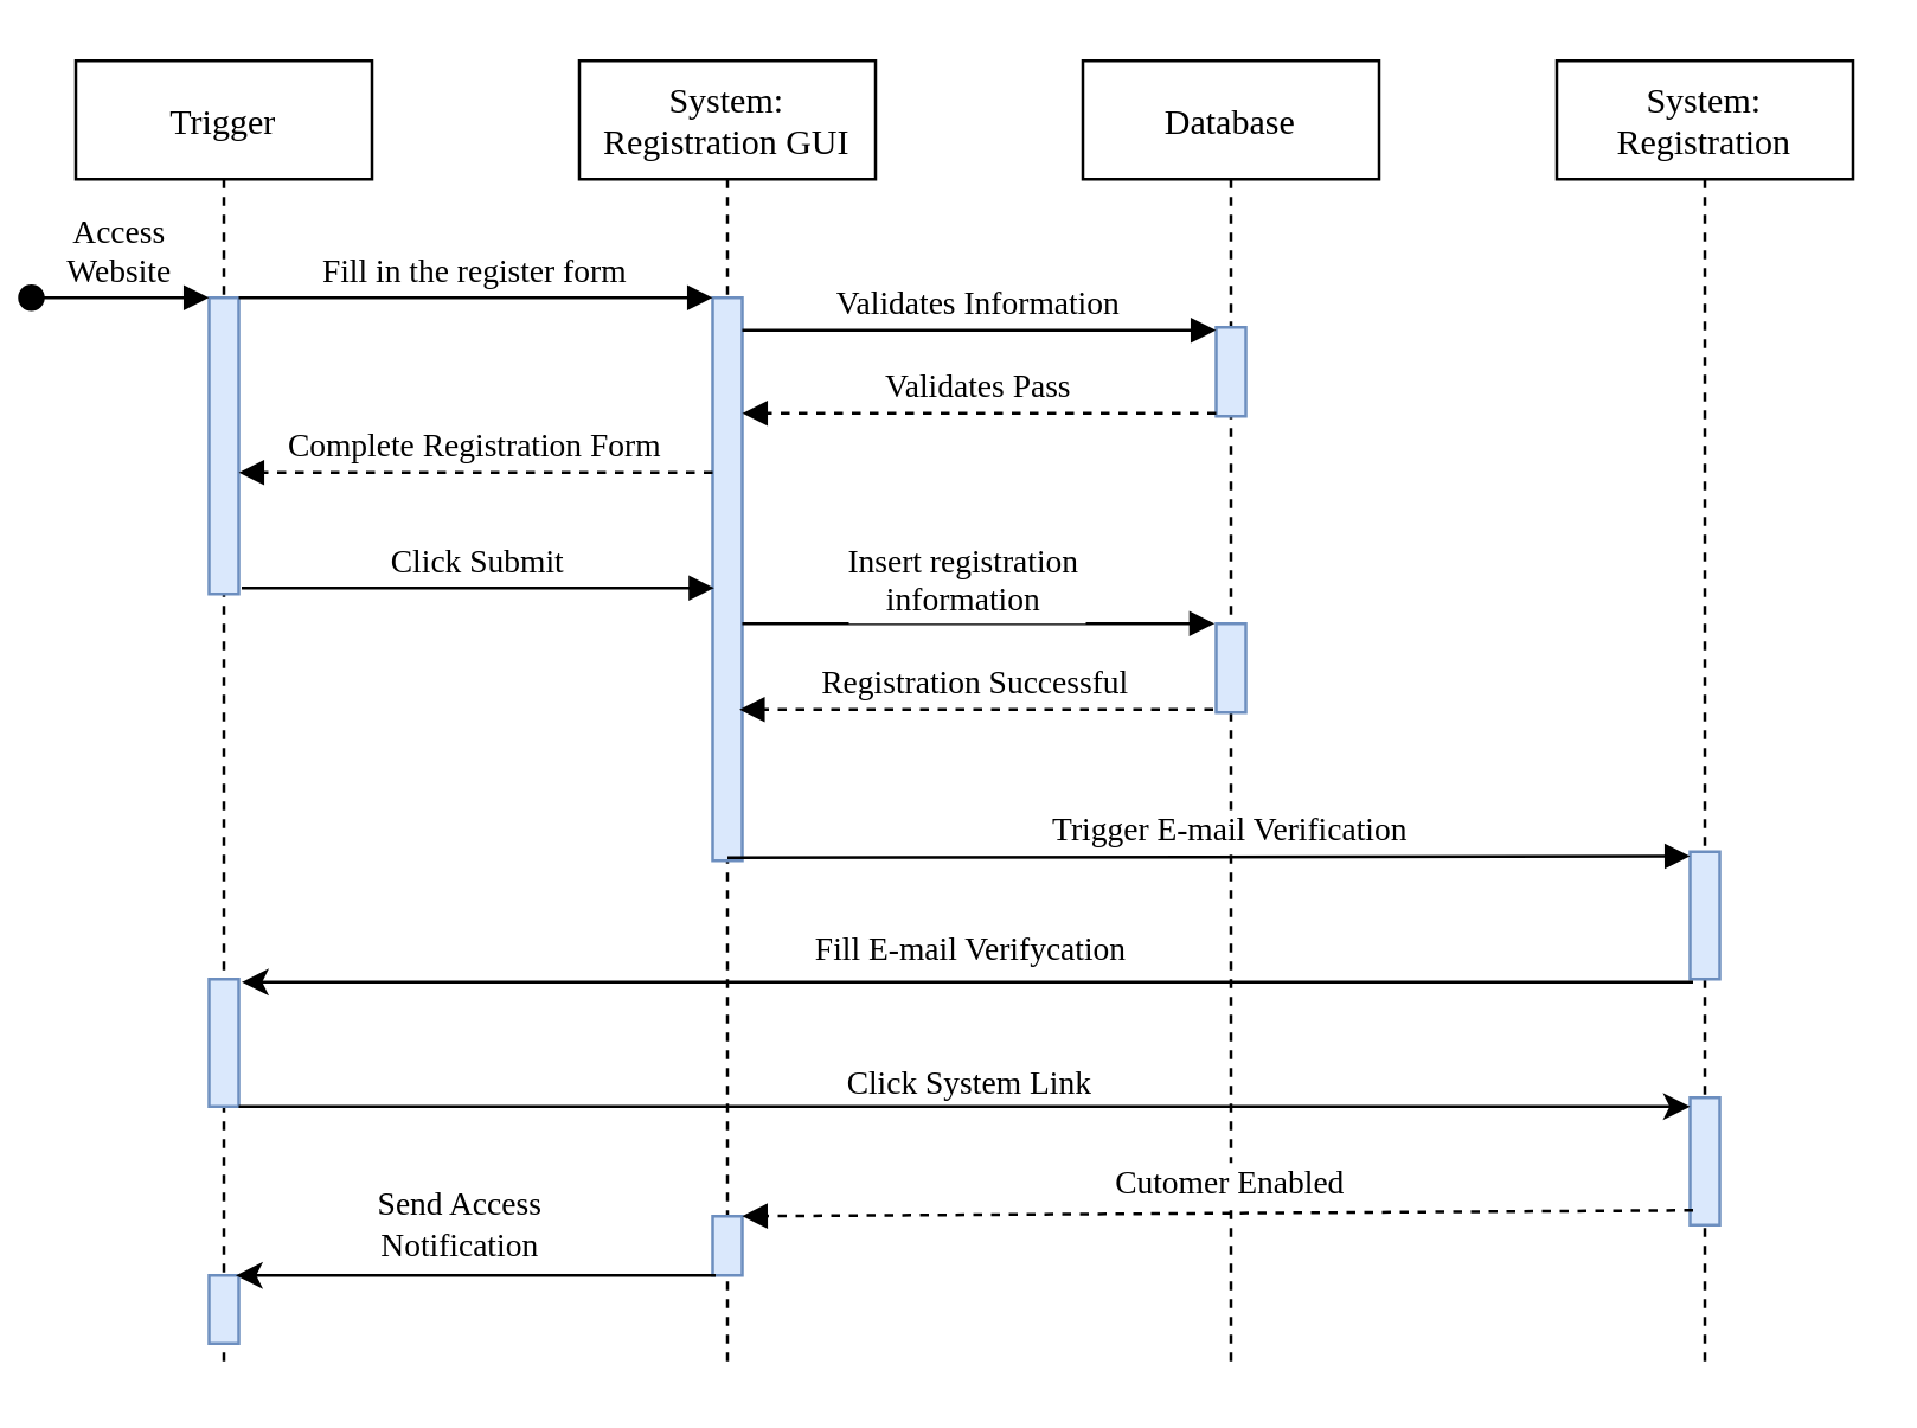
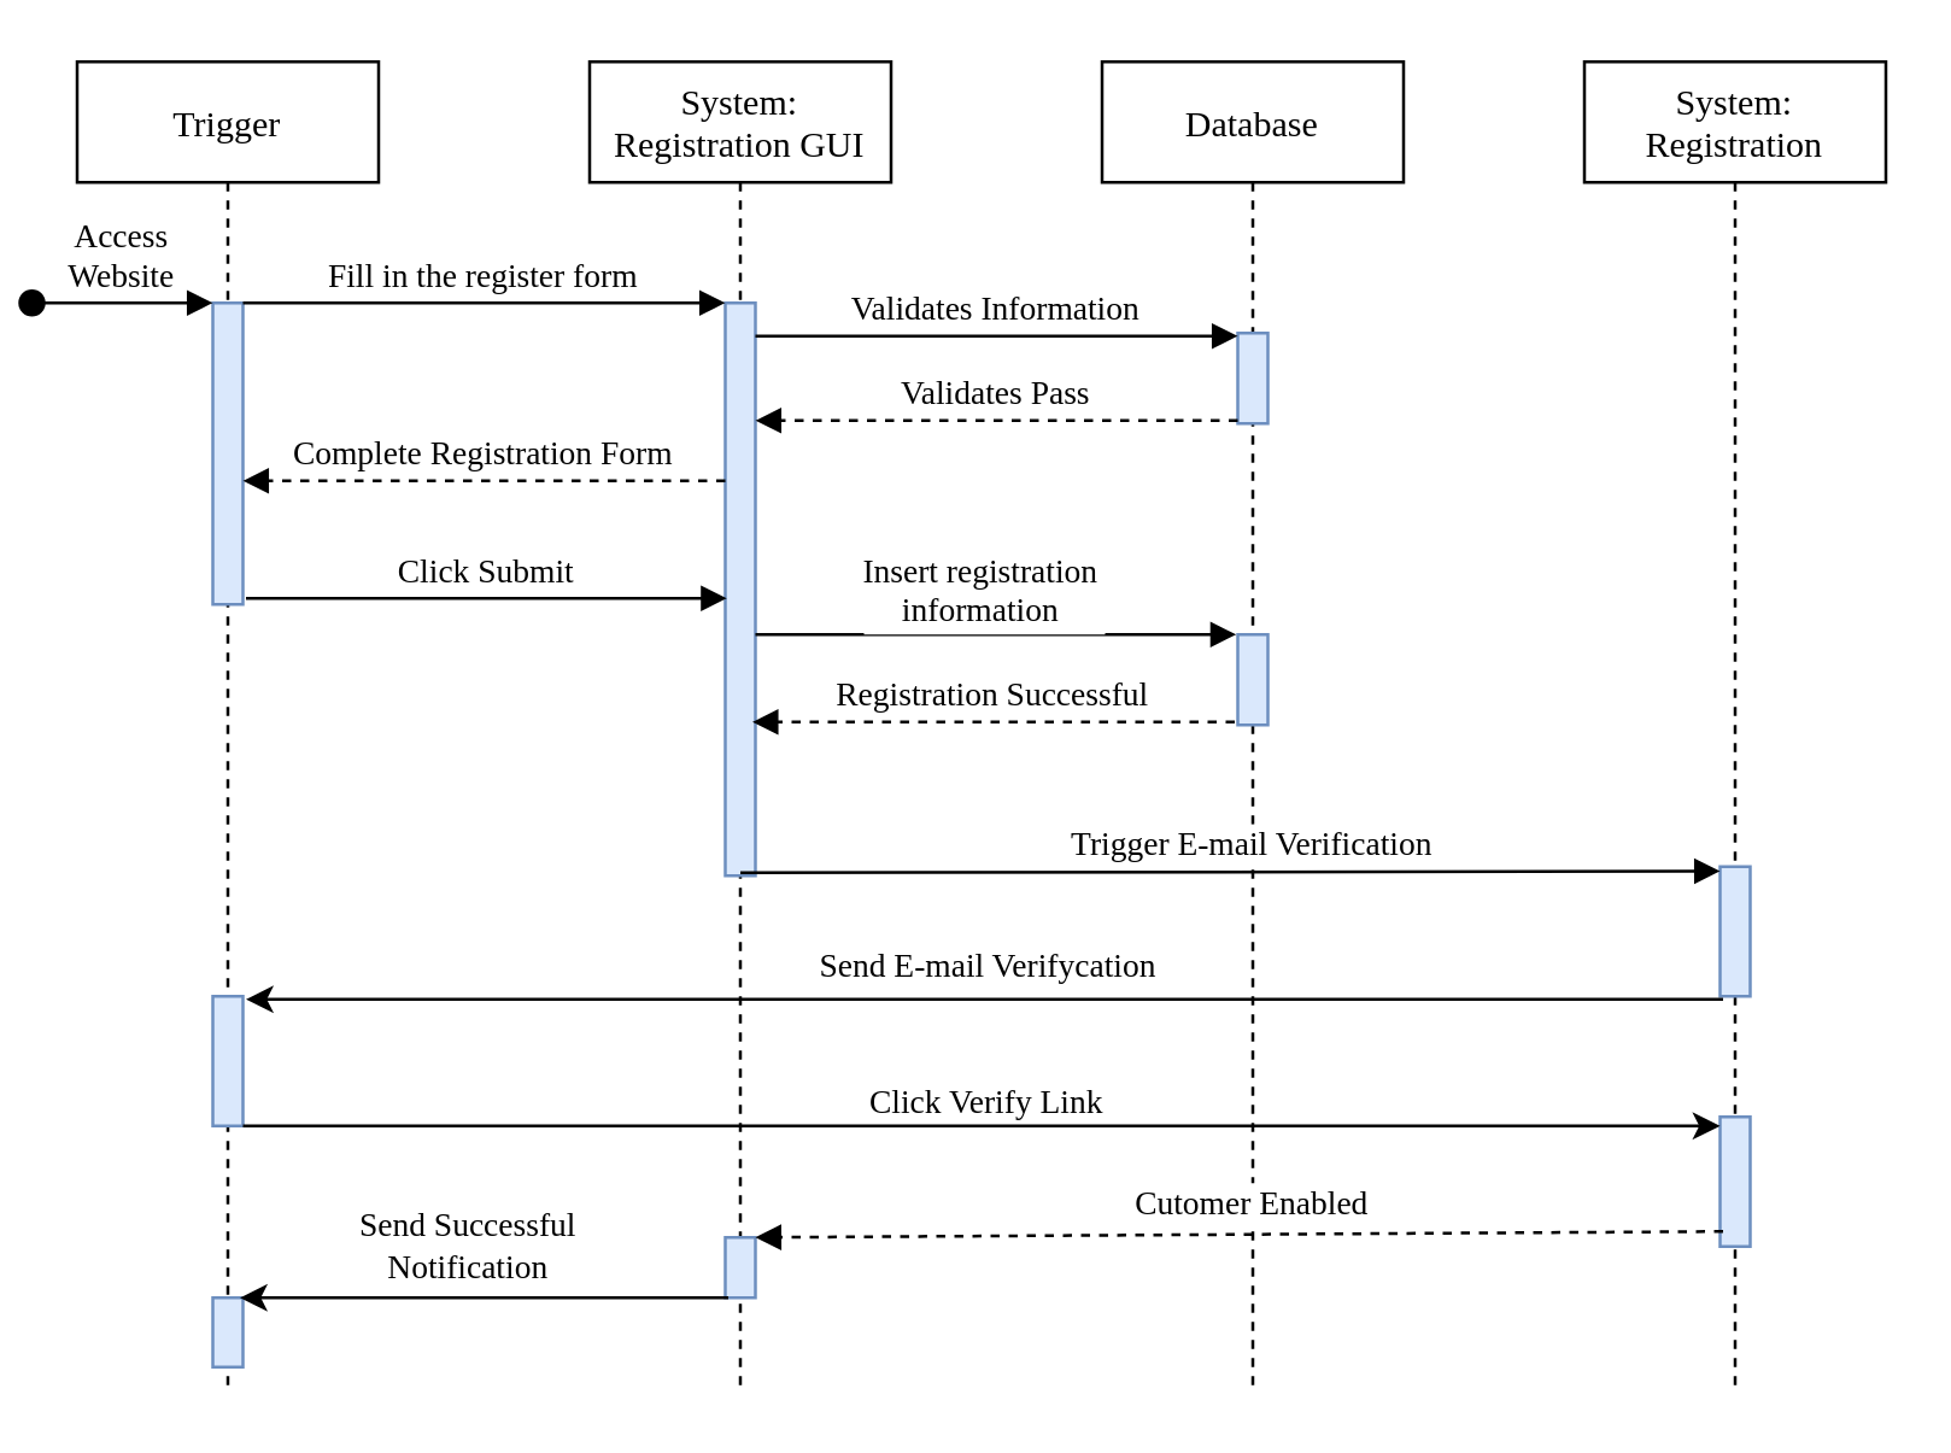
  <mxCell id="0" />
  <mxCell id="1" parent="0" />
  <mxCell id="2" value="Trigger" style="shape=umlLifeline;perimeter=lifelinePerimeter;container=1;collapsible=0;recursiveResize=0;rounded=0;shadow=0;strokeWidth=1;fontFamily=Times New Roman;" vertex="1" parent="1"><mxGeometry x="20" y="20" width="100" height="440" as="geometry" /></mxCell>
  <mxCell id="3" value="" style="points=[];perimeter=orthogonalPerimeter;rounded=0;shadow=0;strokeWidth=1;fillColor=#dae8fc;strokeColor=#6c8ebf;fontFamily=Times New Roman;" vertex="1" parent="2"><mxGeometry x="45" y="80" width="10" height="100" as="geometry" /></mxCell>
  <mxCell id="4" value="Access &#10;Website" style="verticalAlign=bottom;startArrow=oval;endArrow=block;startSize=8;shadow=0;strokeWidth=1;fontFamily=Times New Roman;" edge="1" parent="2" target="3"><mxGeometry relative="1" as="geometry"><mxPoint x="-15" y="80" as="sourcePoint" /></mxGeometry></mxCell>
  <mxCell id="5" value="" style="points=[];perimeter=orthogonalPerimeter;rounded=0;shadow=0;strokeWidth=1;fillColor=#dae8fc;strokeColor=#6c8ebf;fontFamily=Times New Roman;" vertex="1" parent="2"><mxGeometry x="45" y="310" width="10" height="43" as="geometry" /></mxCell>
  <mxCell id="6" value="" style="points=[];perimeter=orthogonalPerimeter;rounded=0;shadow=0;strokeWidth=1;fillColor=#dae8fc;strokeColor=#6c8ebf;fontFamily=Times New Roman;" vertex="1" parent="2"><mxGeometry x="45" y="410" width="10" height="23" as="geometry" /></mxCell>
  <mxCell id="7" value="System:&#10;Registration GUI" style="shape=umlLifeline;perimeter=lifelinePerimeter;container=1;collapsible=0;recursiveResize=0;rounded=0;shadow=0;strokeWidth=1;fontFamily=Times New Roman;" vertex="1" parent="1"><mxGeometry x="190" y="20" width="100" height="440" as="geometry" /></mxCell>
  <mxCell id="8" value="" style="points=[];perimeter=orthogonalPerimeter;rounded=0;shadow=0;strokeWidth=1;fillColor=#dae8fc;strokeColor=#6c8ebf;fontFamily=Times New Roman;" vertex="1" parent="7"><mxGeometry x="45" y="80" width="10" height="190" as="geometry" /></mxCell>
  <mxCell id="9" value="Complete Registration Form" style="verticalAlign=bottom;endArrow=block;entryX=0;entryY=0;shadow=0;strokeWidth=1;dashed=1;fontFamily=Times New Roman;" edge="1" parent="7"><mxGeometry relative="1" as="geometry"><mxPoint x="45" y="139" as="sourcePoint" /><mxPoint x="-115" y="139" as="targetPoint" /><mxPoint as="offset" /></mxGeometry></mxCell>
  <mxCell id="10" value="Insert registration &#10;information" style="verticalAlign=bottom;endArrow=block;shadow=0;strokeWidth=1;fontFamily=Times New Roman;" edge="1" parent="7"><mxGeometry x="-0.06" y="-1" relative="1" as="geometry"><mxPoint x="55" y="190" as="sourcePoint" /><mxPoint x="214.5" y="190" as="targetPoint" /><mxPoint as="offset" /></mxGeometry></mxCell>
  <mxCell id="11" value="" style="points=[];perimeter=orthogonalPerimeter;rounded=0;shadow=0;strokeWidth=1;fillColor=#dae8fc;strokeColor=#6c8ebf;fontFamily=Times New Roman;" vertex="1" parent="7"><mxGeometry x="45" y="390" width="10" height="20" as="geometry" /></mxCell>
  <mxCell id="12" value="Fill in the register form" style="verticalAlign=bottom;endArrow=block;entryX=0;entryY=0;shadow=0;strokeWidth=1;fontFamily=Times New Roman;" edge="1" parent="1" source="3" target="8"><mxGeometry relative="1" as="geometry"><mxPoint x="175" y="100" as="sourcePoint" /></mxGeometry></mxCell>
  <mxCell id="13" value="Database" style="shape=umlLifeline;perimeter=lifelinePerimeter;container=1;collapsible=0;recursiveResize=0;rounded=0;shadow=0;strokeWidth=1;fontFamily=Times New Roman;" vertex="1" parent="1"><mxGeometry x="360" y="20" width="100" height="440" as="geometry" /></mxCell>
  <mxCell id="14" value="" style="points=[];perimeter=orthogonalPerimeter;rounded=0;shadow=0;strokeWidth=1;fillColor=#dae8fc;strokeColor=#6c8ebf;fontFamily=Times New Roman;" vertex="1" parent="13"><mxGeometry x="45" y="90" width="10" height="30" as="geometry" /></mxCell>
  <mxCell id="15" value="Validates Information" style="verticalAlign=bottom;endArrow=block;entryX=0;entryY=0;shadow=0;strokeWidth=1;fontFamily=Times New Roman;" edge="1" parent="13"><mxGeometry relative="1" as="geometry"><mxPoint x="-115" y="91.0" as="sourcePoint" /><mxPoint x="45" y="91.0" as="targetPoint" /></mxGeometry></mxCell>
  <mxCell id="16" value="" style="points=[];perimeter=orthogonalPerimeter;rounded=0;shadow=0;strokeWidth=1;fillColor=#dae8fc;strokeColor=#6c8ebf;fontFamily=Times New Roman;" vertex="1" parent="13"><mxGeometry x="45" y="190" width="10" height="30" as="geometry" /></mxCell>
  <mxCell id="17" value="Validates Pass" style="verticalAlign=bottom;endArrow=block;entryX=0;entryY=0;shadow=0;strokeWidth=1;dashed=1;fontFamily=Times New Roman;" edge="1" parent="1"><mxGeometry relative="1" as="geometry"><mxPoint x="405" y="139" as="sourcePoint" /><mxPoint x="245" y="139" as="targetPoint" /></mxGeometry></mxCell>
  <mxCell id="18" value="Click Submit" style="verticalAlign=bottom;endArrow=block;shadow=0;strokeWidth=1;fontFamily=Times New Roman;" edge="1" parent="1"><mxGeometry relative="1" as="geometry"><mxPoint x="76" y="198" as="sourcePoint" /><mxPoint x="235.5" y="198" as="targetPoint" /></mxGeometry></mxCell>
  <mxCell id="19" value="System: &#10;Registration" style="shape=umlLifeline;perimeter=lifelinePerimeter;container=1;collapsible=0;recursiveResize=0;rounded=0;shadow=0;strokeWidth=1;fontFamily=Times New Roman;" vertex="1" parent="1"><mxGeometry x="520" y="20" width="100" height="440" as="geometry" /></mxCell>
  <mxCell id="20" value="" style="points=[];perimeter=orthogonalPerimeter;rounded=0;shadow=0;strokeWidth=1;fillColor=#dae8fc;strokeColor=#6c8ebf;fontFamily=Times New Roman;" vertex="1" parent="19"><mxGeometry x="45" y="267" width="10" height="43" as="geometry" /></mxCell>
  <mxCell id="21" value="Trigger E-mail Verification" style="verticalAlign=bottom;endArrow=block;shadow=0;strokeWidth=1;fontFamily=Times New Roman;" edge="1" parent="19"><mxGeometry x="0.046" relative="1" as="geometry"><mxPoint x="-280" y="269" as="sourcePoint" /><mxPoint x="45" y="268.5" as="targetPoint" /><mxPoint as="offset" /><Array as="points" /></mxGeometry></mxCell>
  <mxCell id="22" value="" style="points=[];perimeter=orthogonalPerimeter;rounded=0;shadow=0;strokeWidth=1;fillColor=#dae8fc;strokeColor=#6c8ebf;fontFamily=Times New Roman;" vertex="1" parent="19"><mxGeometry x="45" y="350" width="10" height="43" as="geometry" /></mxCell>
  <mxCell id="23" value="Registration Successful" style="verticalAlign=bottom;endArrow=block;entryX=0;entryY=0;shadow=0;strokeWidth=1;dashed=1;fontFamily=Times New Roman;" edge="1" parent="1"><mxGeometry relative="1" as="geometry"><mxPoint x="404" y="239" as="sourcePoint" /><mxPoint x="244" y="239" as="targetPoint" /></mxGeometry></mxCell>
  <mxCell id="24" style="edgeStyle=orthogonalEdgeStyle;rounded=0;orthogonalLoop=1;jettySize=auto;html=1;fontFamily=Times New Roman;" edge="1" parent="1"><mxGeometry relative="1" as="geometry"><mxPoint x="76" y="331" as="targetPoint" /><mxPoint x="566" y="331" as="sourcePoint" /></mxGeometry></mxCell>
- <mxCell id="25" value="Fill E-mail Verifycation" style="text;html=1;strokeColor=none;fillColor=none;align=center;verticalAlign=middle;whiteSpace=wrap;rounded=0;fontSize=11;fontFamily=Times New Roman;" vertex="1" parent="1"><mxGeometry x="105" y="310" width="435" height="19" as="geometry" /></mxCell>
+ <mxCell id="25" value="Send E-mail Verifycation" style="text;html=1;strokeColor=none;fillColor=none;align=center;verticalAlign=middle;whiteSpace=wrap;rounded=0;fontSize=11;fontFamily=Times New Roman;" vertex="1" parent="1"><mxGeometry x="105" y="310" width="435" height="19" as="geometry" /></mxCell>
  <mxCell id="26" style="edgeStyle=orthogonalEdgeStyle;rounded=0;orthogonalLoop=1;jettySize=auto;html=1;fontSize=11;entryX=0;entryY=0.07;entryDx=0;entryDy=0;entryPerimeter=0;fontFamily=Times New Roman;" edge="1" parent="1" source="5" target="22"><mxGeometry relative="1" as="geometry"><mxPoint x="540" y="370" as="targetPoint" /><Array as="points"><mxPoint x="70" y="373" /></Array></mxGeometry></mxCell>
- <mxCell id="27" value="Click System Link" style="text;html=1;strokeColor=none;fillColor=none;align=center;verticalAlign=middle;whiteSpace=wrap;rounded=0;fontSize=11;fontFamily=Times New Roman;" vertex="1" parent="1"><mxGeometry x="272" y="350" width="100" height="30" as="geometry" /></mxCell>
+ <mxCell id="27" value="Click Verify Link" style="text;html=1;strokeColor=none;fillColor=none;align=center;verticalAlign=middle;whiteSpace=wrap;rounded=0;fontSize=11;fontFamily=Times New Roman;" vertex="1" parent="1"><mxGeometry x="272" y="350" width="100" height="30" as="geometry" /></mxCell>
  <mxCell id="28" value="Cutomer Enabled" style="verticalAlign=bottom;endArrow=block;shadow=0;strokeWidth=1;exitX=0.1;exitY=0.884;exitDx=0;exitDy=0;exitPerimeter=0;dashed=1;fontFamily=Times New Roman;" edge="1" parent="1" source="22" target="11"><mxGeometry x="-0.028" y="-1" relative="1" as="geometry"><mxPoint x="555" y="410" as="sourcePoint" /><mxPoint x="230" y="410.5" as="targetPoint" /><mxPoint as="offset" /><Array as="points" /></mxGeometry></mxCell>
  <mxCell id="29" style="edgeStyle=orthogonalEdgeStyle;rounded=0;orthogonalLoop=1;jettySize=auto;html=1;fontSize=11;fontFamily=Times New Roman;" edge="1" parent="1"><mxGeometry relative="1" as="geometry"><mxPoint x="236" y="430" as="sourcePoint" /><mxPoint x="74" y="430" as="targetPoint" /><Array as="points"><mxPoint x="155" y="430" /></Array></mxGeometry></mxCell>
- <mxCell id="30" value="&lt;div&gt;Send Access &lt;br&gt;&lt;/div&gt;&lt;div&gt;Notification&lt;br&gt;&lt;/div&gt;" style="text;html=1;strokeColor=none;fillColor=none;align=center;verticalAlign=middle;whiteSpace=wrap;rounded=0;fontSize=11;fontFamily=Times New Roman;" vertex="1" parent="1"><mxGeometry x="100" y="398" width="100" height="30" as="geometry" /></mxCell>
+ <mxCell id="30" value="&lt;div&gt;Send Successful &lt;br&gt;&lt;/div&gt;&lt;div&gt;Notification&lt;br&gt;&lt;/div&gt;" style="text;html=1;strokeColor=none;fillColor=none;align=center;verticalAlign=middle;whiteSpace=wrap;rounded=0;fontSize=11;fontFamily=Times New Roman;" vertex="1" parent="1"><mxGeometry x="100" y="398" width="100" height="30" as="geometry" /></mxCell>
